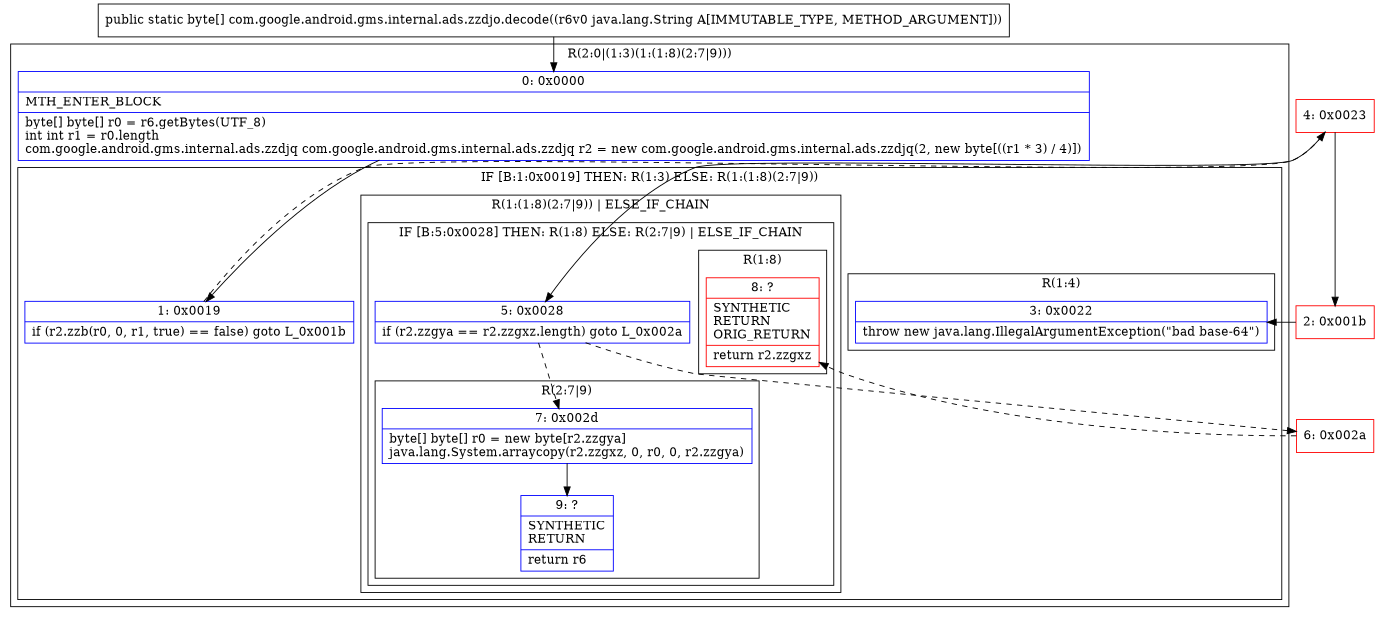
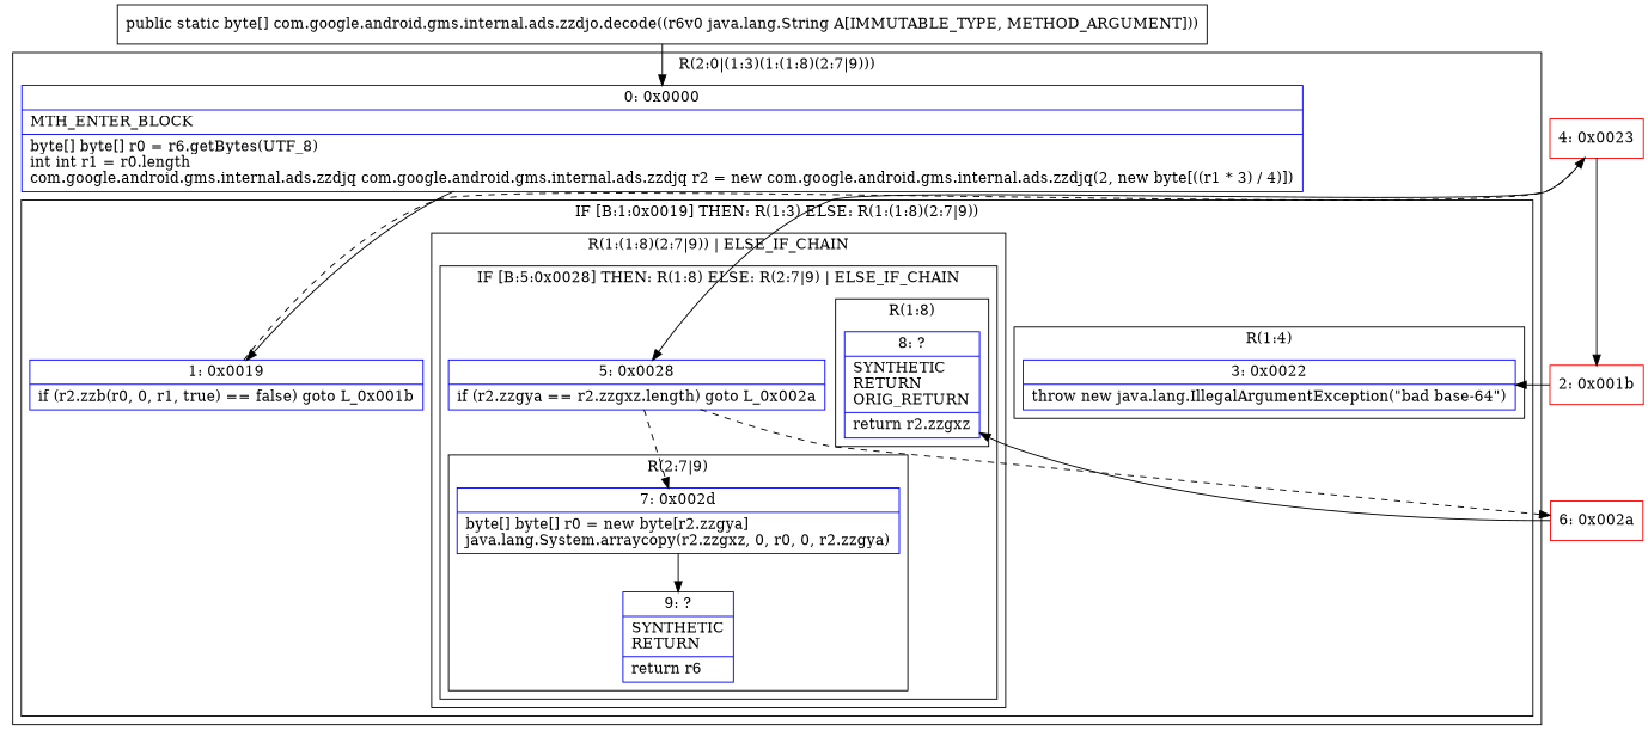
  digraph {
    node [color=blue shape=record]
    n1 [label="{3\:\ 0x0022|throw new java.lang.IllegalArgumentException(\"bad base\-64\")\l}"]
-   n2 [color=red label="{8\:\ ?|SYNTHETIC\lRETURN\lORIG_RETURN\l|return r2.zzgxz\l}"]
+   n2 [label="{8\:\ ?|SYNTHETIC\lRETURN\lORIG_RETURN\l|return r2.zzgxz\l}"]
    n3 [label="{7\:\ 0x002d|byte[] byte[] r0 = new byte[r2.zzgya]\ljava.lang.System.arraycopy(r2.zzgxz, 0, r0, 0, r2.zzgya)\l}"]
    n4 [label="{9\:\ ?|SYNTHETIC\lRETURN\l|return r6\l}"]
    n5 [label="{5\:\ 0x0028|if (r2.zzgya == r2.zzgxz.length) goto L_0x002a\l}"]
    n6 [label="{1\:\ 0x0019|if (r2.zzb(r0, 0, r1, true) == false) goto L_0x001b\l}"]
    n7 [label="{0\:\ 0x0000|MTH_ENTER_BLOCK\l|byte[] byte[] r0 = r6.getBytes(UTF_8)\lint int r1 = r0.length\lcom.google.android.gms.internal.ads.zzdjq com.google.android.gms.internal.ads.zzdjq r2 = new com.google.android.gms.internal.ads.zzdjq(2, new byte[((r1 * 3) \/ 4)])\l}"]
    n8 [color=red label="{6\:\ 0x002a}"]
    n9 [color=red label="{4\:\ 0x0023}"]
    n10 [color=red label="{2\:\ 0x001b}"]
    n11 [label="{public static byte[] com.google.android.gms.internal.ads.zzdjo.decode((r6v0 java.lang.String A[IMMUTABLE_TYPE, METHOD_ARGUMENT])) }" color=""]
    subgraph cluster_1 {
      label="R(2:0|(1:3)(1:(1:8)(2:7|9)))"
      n7
      subgraph cluster_2 {
        label="IF [B:1:0x0019] THEN: R(1:3) ELSE: R(1:(1:8)(2:7|9))"
        n6
        subgraph cluster_3 {
          label="R(1:4)"
          n1
        }
        subgraph cluster_4 {
          label="R(1:(1:8)(2:7|9)) | ELSE_IF_CHAIN\l"
          subgraph cluster_5 {
            label="IF [B:5:0x0028] THEN: R(1:8) ELSE: R(2:7|9) | ELSE_IF_CHAIN\l"
            n5
            subgraph cluster_6 {
              label="R(1:8)"
              n2
            }
            subgraph cluster_7 {
              label="R(2:7|9)"
              n3
              n4
            }
          }
        }
      }
    }
    n3 -> n4
    n5 -> n3 [style=dashed]
    n5 -> n8 [style=dashed]
    n6 -> n9 [style=dashed]
    n7 -> n6
-   n8 -> n2 [style=dashed]
+   n8 -> n2
    n9 -> n5
    n9 -> n10
    n10 -> n1
    n11 -> n7
  }
